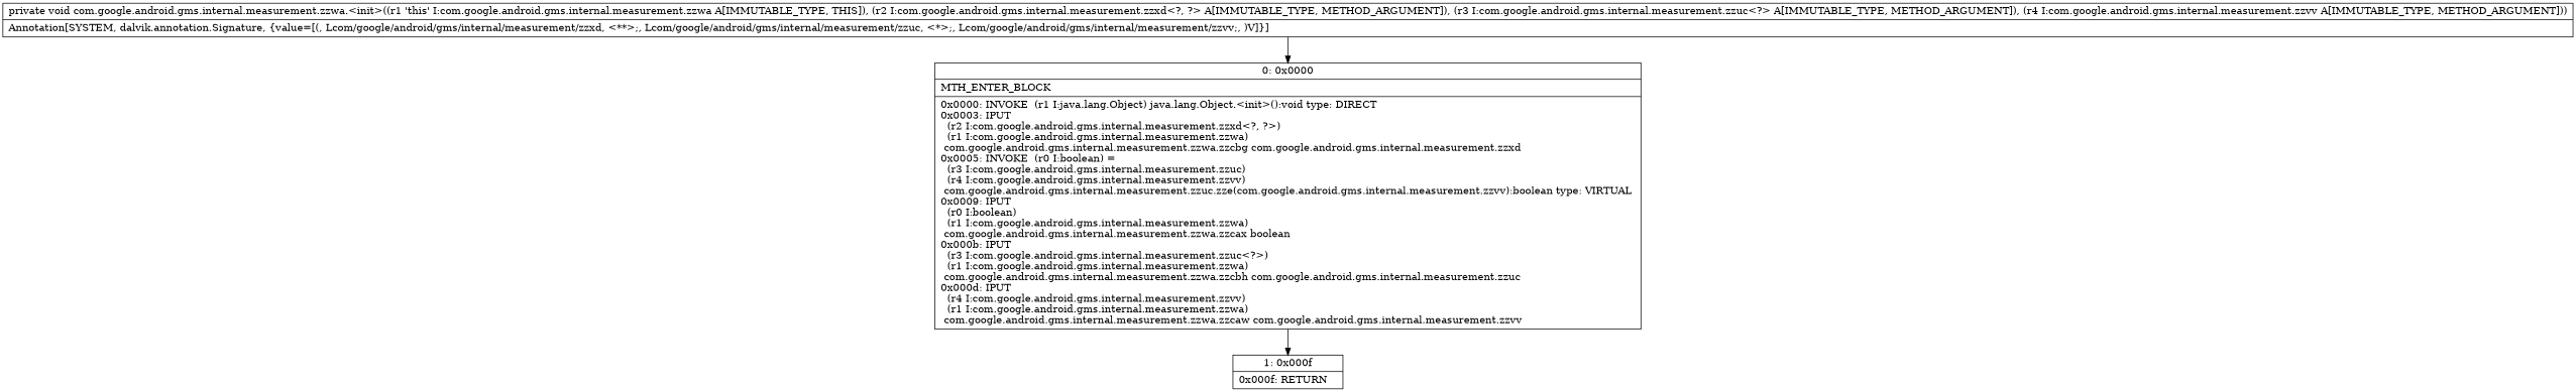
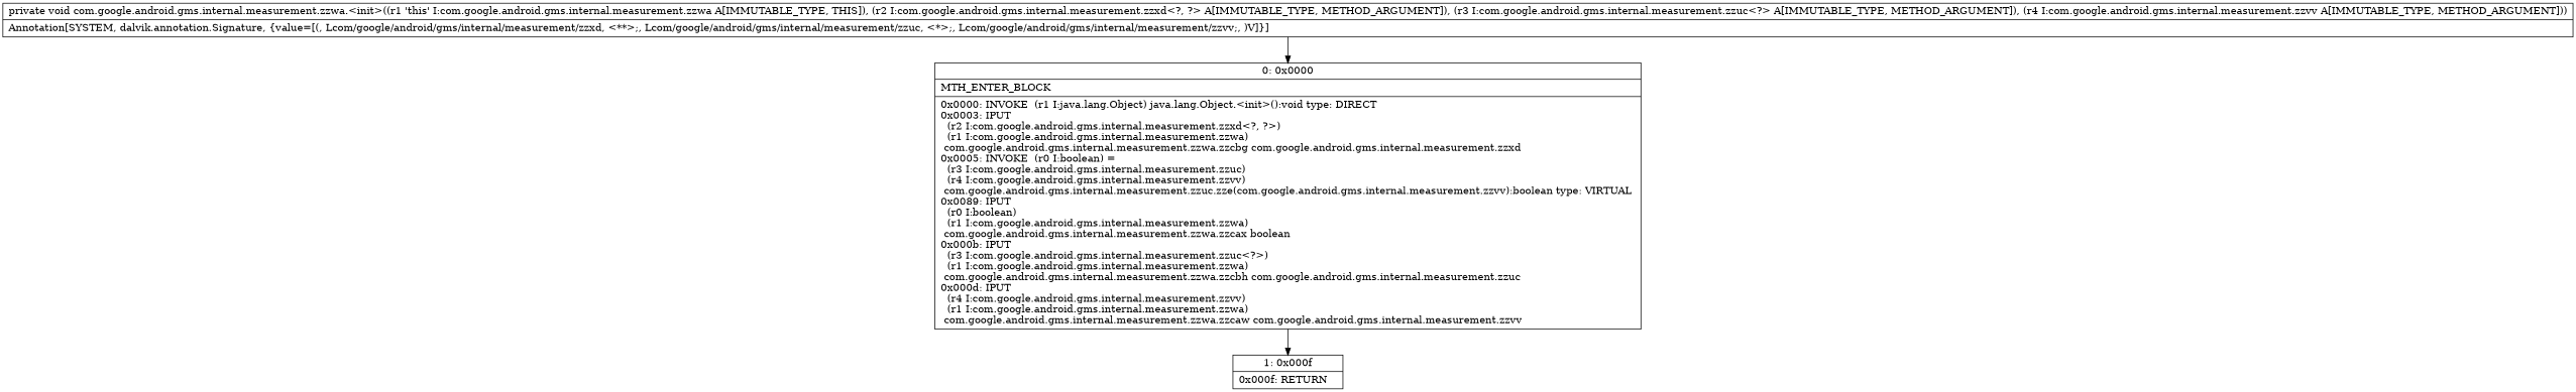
  digraph {
    node [shape=record]
-   n1 [label="{0\:\ 0x0000|MTH_ENTER_BLOCK\l|0x0000: INVOKE  (r1 I:java.lang.Object) java.lang.Object.\<init\>():void type: DIRECT \l0x0003: IPUT  \l  (r2 I:com.google.android.gms.internal.measurement.zzxd\<?, ?\>)\l  (r1 I:com.google.android.gms.internal.measurement.zzwa)\l com.google.android.gms.internal.measurement.zzwa.zzcbg com.google.android.gms.internal.measurement.zzxd \l0x0005: INVOKE  (r0 I:boolean) = \l  (r3 I:com.google.android.gms.internal.measurement.zzuc)\l  (r4 I:com.google.android.gms.internal.measurement.zzvv)\l com.google.android.gms.internal.measurement.zzuc.zze(com.google.android.gms.internal.measurement.zzvv):boolean type: VIRTUAL \l0x0009: IPUT  \l  (r0 I:boolean)\l  (r1 I:com.google.android.gms.internal.measurement.zzwa)\l com.google.android.gms.internal.measurement.zzwa.zzcax boolean \l0x000b: IPUT  \l  (r3 I:com.google.android.gms.internal.measurement.zzuc\<?\>)\l  (r1 I:com.google.android.gms.internal.measurement.zzwa)\l com.google.android.gms.internal.measurement.zzwa.zzcbh com.google.android.gms.internal.measurement.zzuc \l0x000d: IPUT  \l  (r4 I:com.google.android.gms.internal.measurement.zzvv)\l  (r1 I:com.google.android.gms.internal.measurement.zzwa)\l com.google.android.gms.internal.measurement.zzwa.zzcaw com.google.android.gms.internal.measurement.zzvv \l}"]
+   n1 [label="{0\:\ 0x0000|MTH_ENTER_BLOCK\l|0x0000: INVOKE  (r1 I:java.lang.Object) java.lang.Object.\<init\>():void type: DIRECT \l0x0003: IPUT  \l  (r2 I:com.google.android.gms.internal.measurement.zzxd\<?, ?\>)\l  (r1 I:com.google.android.gms.internal.measurement.zzwa)\l com.google.android.gms.internal.measurement.zzwa.zzcbg com.google.android.gms.internal.measurement.zzxd \l0x0005: INVOKE  (r0 I:boolean) = \l  (r3 I:com.google.android.gms.internal.measurement.zzuc)\l  (r4 I:com.google.android.gms.internal.measurement.zzvv)\l com.google.android.gms.internal.measurement.zzuc.zze(com.google.android.gms.internal.measurement.zzvv):boolean type: VIRTUAL \l0x0089: IPUT  \l  (r0 I:boolean)\l  (r1 I:com.google.android.gms.internal.measurement.zzwa)\l com.google.android.gms.internal.measurement.zzwa.zzcax boolean \l0x000b: IPUT  \l  (r3 I:com.google.android.gms.internal.measurement.zzuc\<?\>)\l  (r1 I:com.google.android.gms.internal.measurement.zzwa)\l com.google.android.gms.internal.measurement.zzwa.zzcbh com.google.android.gms.internal.measurement.zzuc \l0x000d: IPUT  \l  (r4 I:com.google.android.gms.internal.measurement.zzvv)\l  (r1 I:com.google.android.gms.internal.measurement.zzwa)\l com.google.android.gms.internal.measurement.zzwa.zzcaw com.google.android.gms.internal.measurement.zzvv \l}"]
    n2 [label="{1\:\ 0x000f|0x000f: RETURN   \l}"]
    n3 [label="{private void com.google.android.gms.internal.measurement.zzwa.\<init\>((r1 'this' I:com.google.android.gms.internal.measurement.zzwa A[IMMUTABLE_TYPE, THIS]), (r2 I:com.google.android.gms.internal.measurement.zzxd\<?, ?\> A[IMMUTABLE_TYPE, METHOD_ARGUMENT]), (r3 I:com.google.android.gms.internal.measurement.zzuc\<?\> A[IMMUTABLE_TYPE, METHOD_ARGUMENT]), (r4 I:com.google.android.gms.internal.measurement.zzvv A[IMMUTABLE_TYPE, METHOD_ARGUMENT]))  | Annotation[SYSTEM, dalvik.annotation.Signature, \{value=[(, Lcom\/google\/android\/gms\/internal\/measurement\/zzxd, \<**\>;, Lcom\/google\/android\/gms\/internal\/measurement\/zzuc, \<*\>;, Lcom\/google\/android\/gms\/internal\/measurement\/zzvv;, )V]\}]\l}"]
    n1 -> n2
    n3 -> n1
  }
